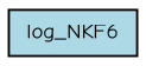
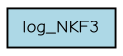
  digraph {
    rankdir=LR
    fontname="Comic Neue"
-   n1 [color=black fillcolor=lightblue fontname="Comic Neue" fontsize=10 height=0.2 label=log_NKF6 shape=record style=filled width=0.4]
+   n1 [color=black fillcolor=lightblue fontname="Comic Neue" fontsize=10 height=0.2 label=log_NKF3 shape=record style=filled width=0.4]
  }
